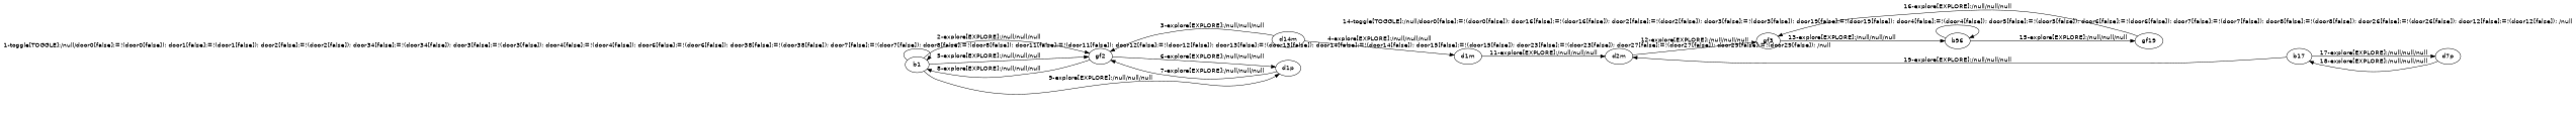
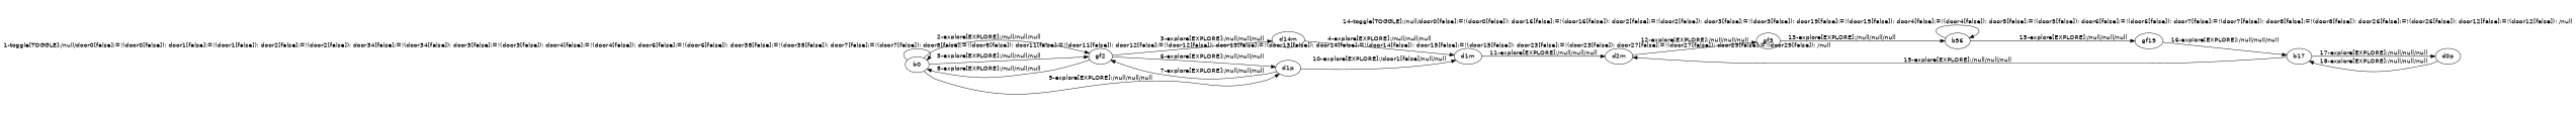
  digraph {
    fontname="DejaVu Sans"
    rankdir=LR
    node [fontname="DejaVu Sans"]
    edge [fontname="DejaVu Sans"]
-   b0 [label=b1]
+   b0
    gf2
    d1p
    d14m
    d1m
    d2m
    n7 [label=gf3]
    n8 [label=b96]
    gf19
    b17
-   d0p [label=d7p]
+   d0p
    b0 -> b0 [label="1-toggle[TOGGLE];/null/door0[false]:=!(door0[false]); door1[false]:=!(door1[false]); door2[false]:=!(door2[false]); door34[false]:=!(door34[false]); door3[false]:=!(door3[false]); door4[false]:=!(door4[false]); door6[false]:=!(door6[false]); door38[false]:=!(door38[false]); door7[false]:=!(door7[false]); door8[false]:=!(door8[false]); door11[false]:=!(door11[false]); door12[false]:=!(door12[false]); door13[false]:=!(door13[false]); door14[false]:=!(door14[false]); door15[false]:=!(door15[false]); door23[false]:=!(door23[false]); door27[false]:=!(door27[false]); door29[false]:=!(door29[false]); /null"]
    b0 -> gf2 [label="2-explore[EXPLORE];/null/null/null"]
    b0 -> gf2 [label="5-explore[EXPLORE];/null/null/null"]
    b0 -> d1p [label="9-explore[EXPLORE];/null/null/null"]
    gf2 -> b0 [label="8-explore[EXPLORE];/null/null/null"]
    gf2 -> d1p [label="6-explore[EXPLORE];/null/null/null"]
-   d14m -> gf2 [label="3-explore[EXPLORE];/null/null/null"]
+   gf2 -> d14m [label="3-explore[EXPLORE];/null/null/null"]
    d1p -> gf2 [label="7-explore[EXPLORE];/null/null/null"]
+   d1p -> d1m [label="10-explore[EXPLORE];/door1[false]/null/null"]
    d14m -> d1m [label="4-explore[EXPLORE];/null/null/null"]
    d1m -> d2m [label="11-explore[EXPLORE];/null/null/null"]
    d2m -> n7 [label="12-explore[EXPLORE];/null/null/null"]
    n7 -> n8 [label="13-explore[EXPLORE];/null/null/null"]
    n8 -> n8 [label="14-toggle[TOGGLE];/null/door0[false]:=!(door0[false]); door16[false]:=!(door16[false]); door2[false]:=!(door2[false]); door3[false]:=!(door3[false]); door19[false]:=!(door19[false]); door4[false]:=!(door4[false]); door5[false]:=!(door5[false]); door6[false]:=!(door6[false]); door7[false]:=!(door7[false]); door8[false]:=!(door8[false]); door26[false]:=!(door26[false]); door12[false]:=!(door12[false]); /null"]
    n8 -> gf19 [label="15-explore[EXPLORE];/null/null/null"]
-   gf19 -> n7 [label="16-explore[EXPLORE];/null/null/null"]
+   gf19 -> b17 [label="16-explore[EXPLORE];/null/null/null"]
    b17 -> d2m [label="19-explore[EXPLORE];/null/null/null"]
    b17 -> d0p [label="17-explore[EXPLORE];/null/null/null"]
    d0p -> b17 [label="18-explore[EXPLORE];/null/null/null"]
  }
